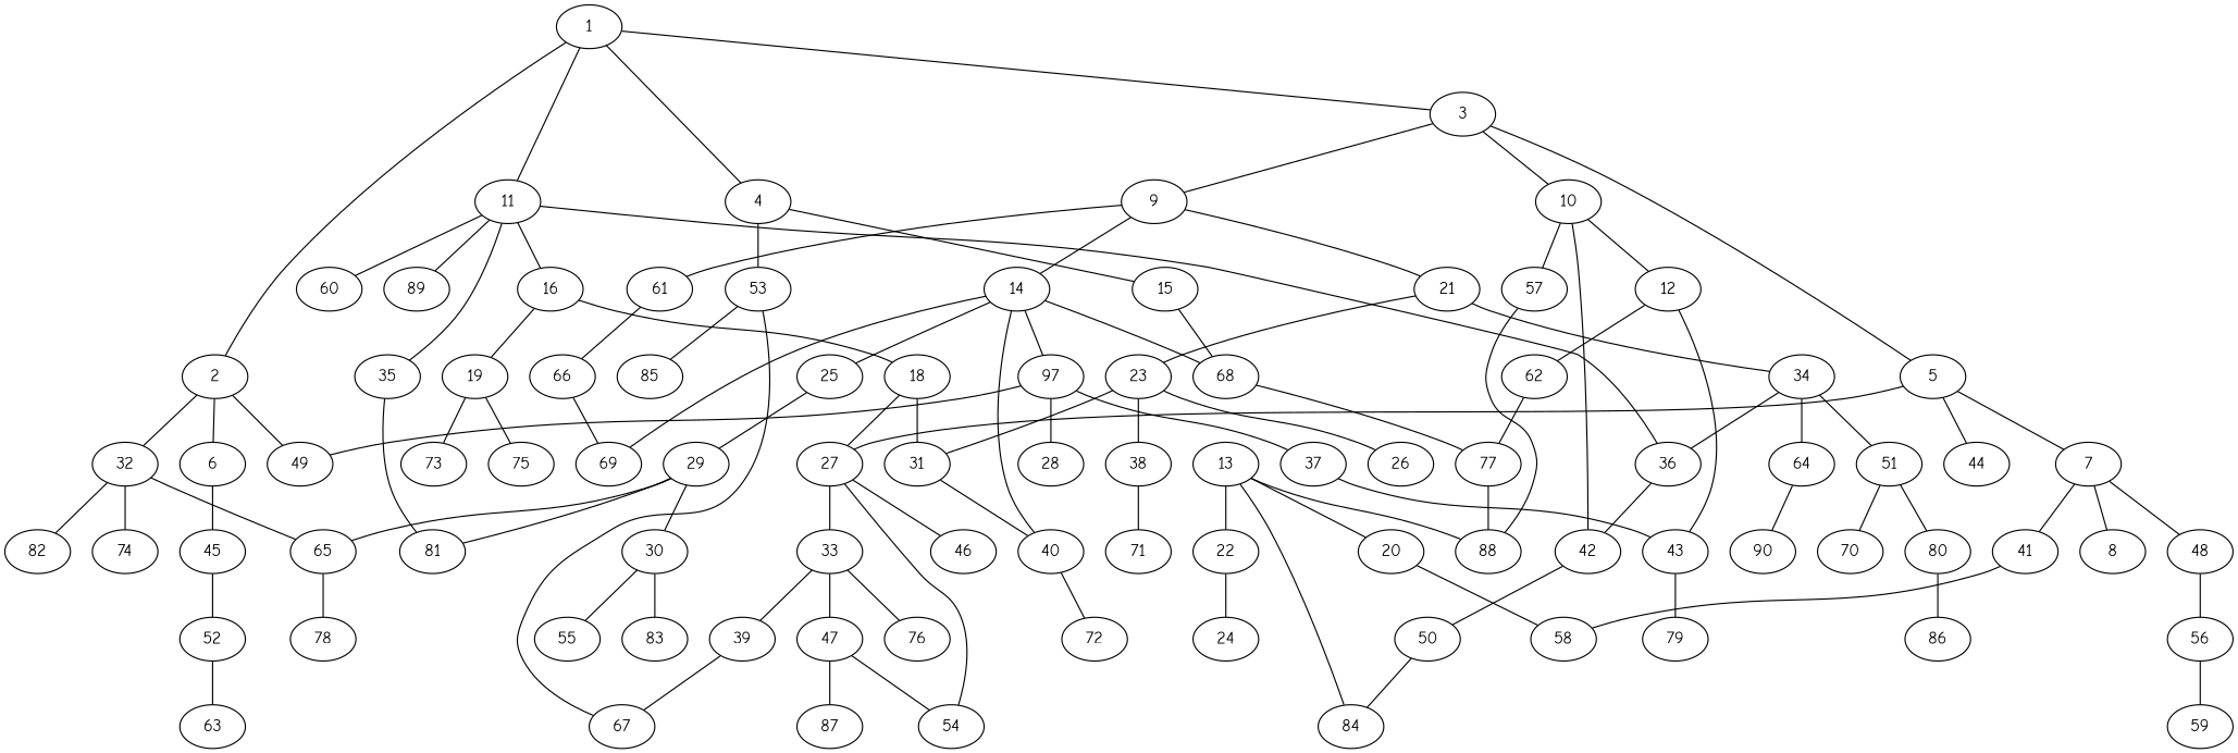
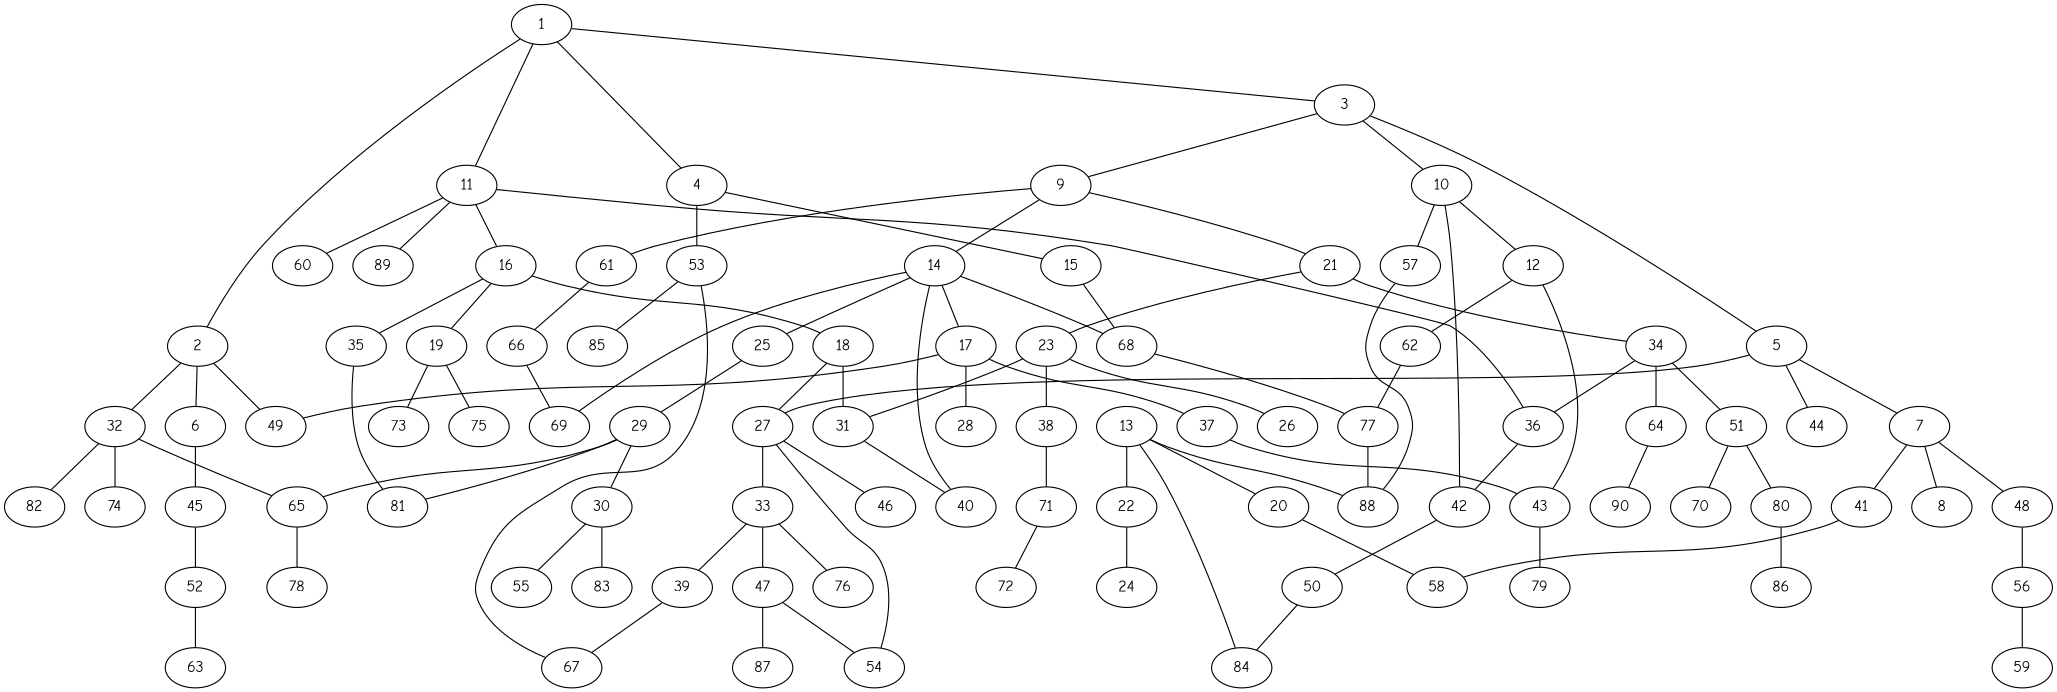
  graph {
    fontname="Comic Neue"
    node [fontname="Comic Neue"]
    edge [fontname="Comic Neue"]
    1
    2
    3
    4
    11
    6
    32
    49
    5
    9
    10
    15
    53
    16
    35
    36
    60
    89
    45
    13
    20
    22
    84
    88
    65
    74
    82
    7
    27
    44
    14
    21
    61
    12
    42
    57
    68
    67
    85
    18
    19
    81
    52
    58
    24
    78
    8
    41
    48
    33
    46
    54
-   17 [label=97]
+   17
    25
    40
    69
    23
    34
    66
    43
    62
    50
    77
    56
    39
    47
    76
    63
    59
    28
    37
    29
    31
    26
    38
    51
    64
    79
    73
    75
    30
    71
    70
    80
    90
    72
    55
    83
    87
    86
    1 -- 2
    1 -- 3
    1 -- 4
    1 -- 11
    2 -- 6
    2 -- 32
    2 -- 49
    3 -- 5
    3 -- 9
    3 -- 10
    4 -- 15
    4 -- 53
    11 -- 16
-   11 -- 35
+   16 -- 35
    11 -- 36
    11 -- 60
    11 -- 89
    6 -- 45
    32 -- 65
    32 -- 74
    32 -- 82
    5 -- 7
    5 -- 27
    5 -- 44
    9 -- 14
    9 -- 21
    9 -- 61
    10 -- 12
    10 -- 42
    10 -- 57
    15 -- 68
    53 -- 67
    53 -- 85
    16 -- 18
    16 -- 19
    35 -- 81
    36 -- 42
    45 -- 52
    13 -- 20
    13 -- 22
    13 -- 84
    13 -- 88
    20 -- 58
    22 -- 24
    65 -- 78
    7 -- 8
    7 -- 41
    7 -- 48
    27 -- 33
    27 -- 46
    27 -- 54
    14 -- 68
    14 -- 17
    14 -- 25
    14 -- 40
    14 -- 69
    21 -- 23
    21 -- 34
    61 -- 66
    12 -- 43
    12 -- 62
    42 -- 50
    57 -- 88
    68 -- 77
    18 -- 27
    18 -- 31
    19 -- 73
    19 -- 75
    52 -- 63
    41 -- 58
    48 -- 56
    33 -- 39
    33 -- 47
    33 -- 76
    17 -- 49
    17 -- 28
    17 -- 37
    25 -- 29
    23 -- 31
    23 -- 26
    23 -- 38
    34 -- 36
    34 -- 51
    34 -- 64
    66 -- 69
    43 -- 79
    62 -- 77
    50 -- 84
    77 -- 88
    56 -- 59
    39 -- 67
    47 -- 54
    47 -- 87
    37 -- 43
    29 -- 65
    29 -- 81
    29 -- 30
    31 -- 40
    38 -- 71
    51 -- 70
    51 -- 80
    64 -- 90
    30 -- 55
    30 -- 83
-   40 -- 72
+   71 -- 72
    80 -- 86
  }
